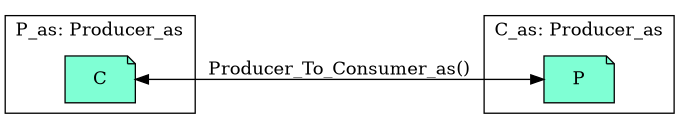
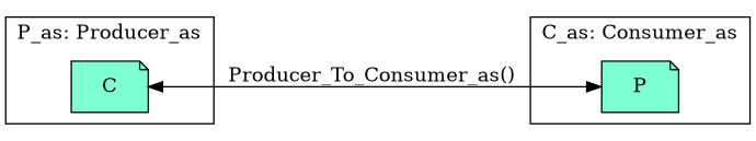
  digraph {
    rankdir=LR
    node [shape=note style=filled fillcolor=aquamarine]
    n1 [label=P]
    n2 [label=C]
    subgraph cluster_1 {
-     label="C_as: Producer_as"
+     label="C_as: Consumer_as"
      n1
    }
    subgraph cluster_2 {
      label="P_as: Producer_as"
      n2
    }
    n2 -> n1 [dir=both label="Producer_To_Consumer_as()" style=solid]
  }
